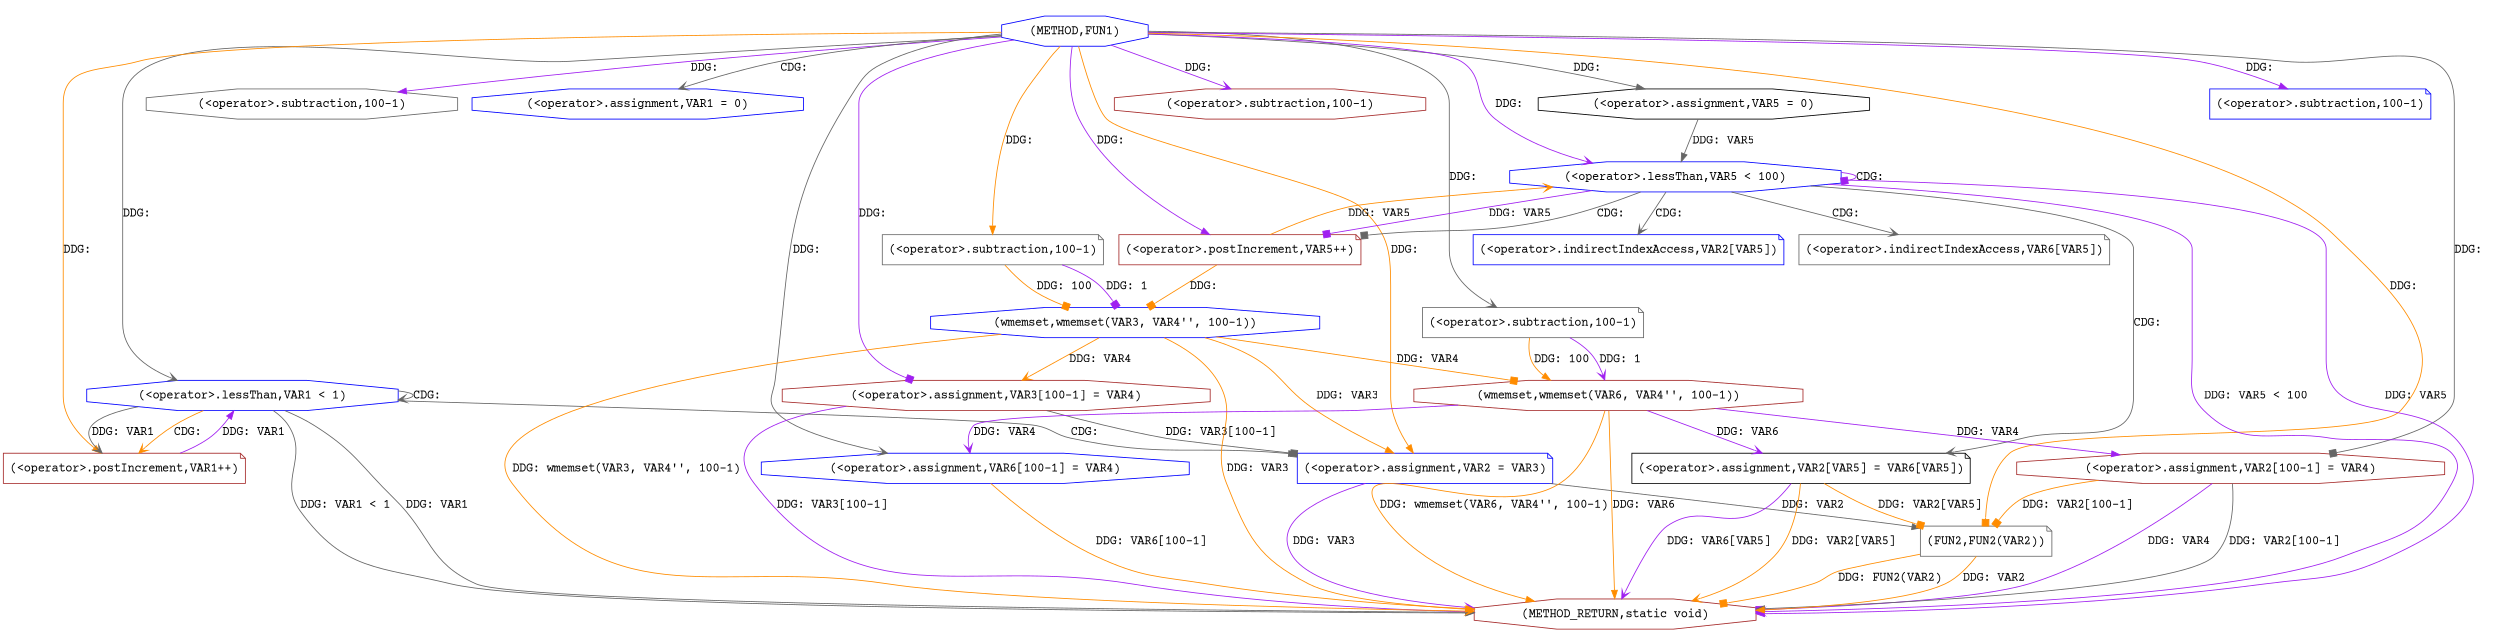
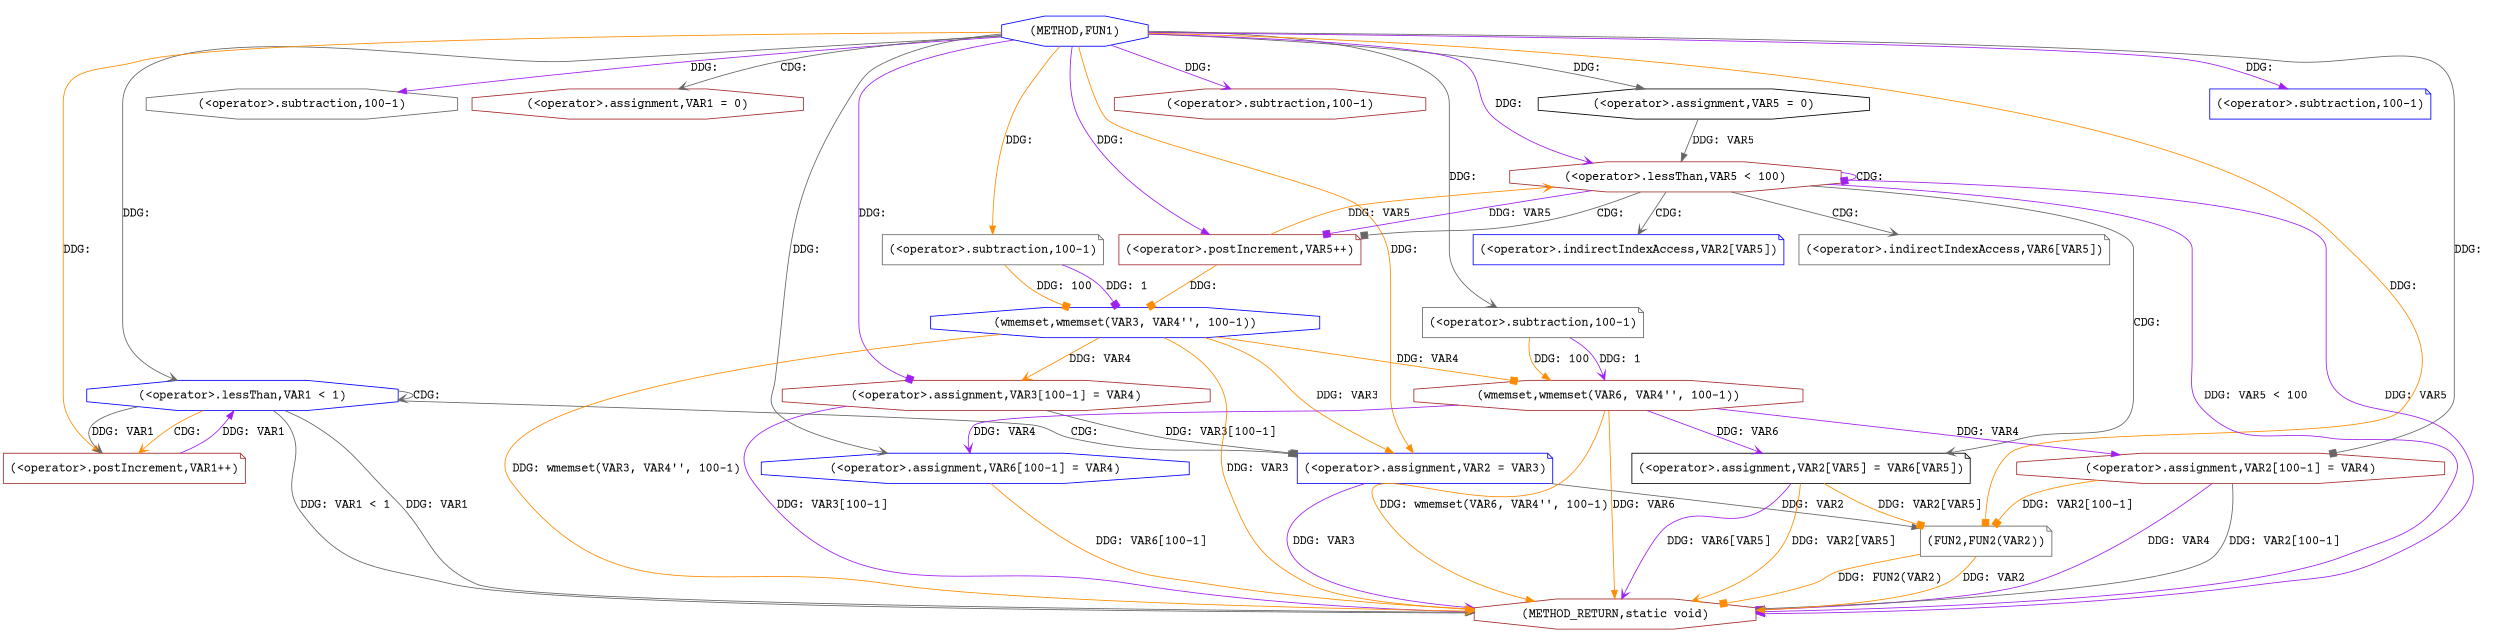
  digraph {
    fontname="Courier Prime"
    node [color=blue fontname="Courier Prime" shape=octagon]
    edge [arrowhead=normal color=darkorange fontname="Courier Prime"]
    n1 [label="(METHOD,FUN1)"]
    n2 [color=gray40 label="(<operator>.subtraction,100-1)" shape=note]
    n3 [color=brown label="(<operator>.assignment,VAR3[100-1] = VAR4)"]
    n4 [color=gray40 label="(<operator>.subtraction,100-1)"]
-   n5 [label="(<operator>.assignment,VAR1 = 0)"]
+   n5 [color=brown label="(<operator>.assignment,VAR1 = 0)"]
    n6 [label="(<operator>.lessThan,VAR1 < 1)"]
    n7 [color=brown label="(<operator>.postIncrement,VAR1++)" shape=note]
    n8 [label="(<operator>.assignment,VAR2 = VAR3)" shape=note]
    n9 [color=gray40 label="(<operator>.subtraction,100-1)" shape=note]
    n10 [label="(<operator>.assignment,VAR6[100-1] = VAR4)"]
    n11 [color=brown label="(<operator>.subtraction,100-1)"]
    n12 [color=black label="(<operator>.assignment,VAR5 = 0)"]
-   n13 [label="(<operator>.lessThan,VAR5 < 100)"]
+   n13 [color=brown label="(<operator>.lessThan,VAR5 < 100)"]
    n14 [color=brown label="(<operator>.postIncrement,VAR5++)" shape=note]
    n15 [color=brown label="(<operator>.assignment,VAR2[100-1] = VAR4)"]
    n16 [label="(<operator>.subtraction,100-1)" shape=note]
    n17 [color=gray40 label="(FUN2,FUN2(VAR2))" shape=note]
    n18 [label="(wmemset,wmemset(VAR3, VAR4'', 100-1))"]
    n19 [color=brown label="(wmemset,wmemset(VAR6, VAR4'', 100-1))"]
    n20 [color=brown label="(METHOD_RETURN,static void)"]
    n21 [color=black label="(<operator>.assignment,VAR2[VAR5] = VAR6[VAR5])" shape=note]
    n22 [label="(<operator>.indirectIndexAccess,VAR2[VAR5])" shape=note]
    n23 [color=gray40 label="(<operator>.indirectIndexAccess,VAR6[VAR5])" shape=note]
    n1 -> n2 [label="DDG: "]
    n1 -> n3 [arrowhead=box color=purple label="DDG: "]
    n1 -> n4 [color=purple label="DDG: "]
    n1 -> n5 [arrowhead=vee color=gray40 label="CDG: "]
    n1 -> n6 [arrowhead=vee color=gray40 label="DDG: "]
    n1 -> n7 [label="DDG: "]
    n1 -> n8 [label="DDG: "]
    n1 -> n9 [arrowhead=vee color=gray40 label="DDG: "]
    n1 -> n10 [arrowhead=vee color=gray40 label="DDG: "]
    n1 -> n11 [arrowhead=vee color=purple label="DDG: "]
    n1 -> n12 [color=gray40 label="DDG: "]
    n1 -> n13 [arrowhead=vee color=purple label="DDG: "]
    n1 -> n14 [color=purple label="DDG: "]
    n1 -> n15 [arrowhead=box color=gray40 label="DDG: "]
    n1 -> n16 [color=purple label="DDG: "]
    n1 -> n17 [arrowhead=box label="DDG: "]
    n2 -> n18 [arrowhead=box label="DDG: 100"]
    n2 -> n18 [arrowhead=box color=purple label="DDG: 1"]
    n3 -> n8 [arrowhead=box color=gray40 label="DDG: VAR3[100-1]"]
    n3 -> n20 [color=purple label="DDG: VAR3[100-1]"]
    n6 -> n6 [arrowhead=vee color=gray40 label="CDG: "]
    n6 -> n7 [arrowhead=vee color=gray40 label="DDG: VAR1"]
    n6 -> n7 [arrowhead=vee label="CDG: "]
    n6 -> n8 [color=gray40 label="CDG: "]
    n6 -> n20 [color=gray40 label="DDG: VAR1"]
    n6 -> n20 [color=gray40 label="DDG: VAR1 < 1"]
    n7 -> n6 [color=purple label="DDG: VAR1"]
    n8 -> n17 [color=gray40 label="DDG: VAR2"]
    n8 -> n20 [arrowhead=vee color=purple label="DDG: VAR3"]
    n9 -> n19 [label="DDG: 100"]
    n9 -> n19 [arrowhead=vee color=purple label="DDG: 1"]
    n10 -> n20 [label="DDG: VAR6[100-1]"]
    n12 -> n13 [color=gray40 label="DDG: VAR5"]
    n13 -> n13 [arrowhead=box color=purple label="CDG: "]
    n13 -> n14 [arrowhead=box color=purple label="DDG: VAR5"]
    n13 -> n14 [arrowhead=box color=gray40 label="CDG: "]
    n13 -> n20 [arrowhead=vee color=purple label="DDG: VAR5 < 100"]
    n13 -> n20 [color=purple label="DDG: VAR5"]
    n13 -> n21 [arrowhead=vee color=gray40 label="CDG: "]
    n13 -> n22 [arrowhead=vee color=gray40 label="CDG: "]
    n13 -> n23 [arrowhead=vee color=gray40 label="CDG: "]
    n14 -> n13 [arrowhead=vee label="DDG: VAR5"]
    n14 -> n18 [arrowhead=box label="DDG: "]
    n15 -> n17 [arrowhead=box label="DDG: VAR2[100-1]"]
    n15 -> n20 [arrowhead=box color=purple label="DDG: VAR4"]
    n15 -> n20 [color=gray40 label="DDG: VAR2[100-1]"]
    n17 -> n20 [label="DDG: VAR2"]
    n17 -> n20 [arrowhead=box label="DDG: FUN2(VAR2)"]
    n18 -> n3 [arrowhead=vee label="DDG: VAR4"]
    n18 -> n8 [label="DDG: VAR3"]
    n18 -> n19 [arrowhead=box label="DDG: VAR4"]
    n18 -> n20 [arrowhead=vee label="DDG: wmemset(VAR3, VAR4'', 100-1)"]
    n18 -> n20 [label="DDG: VAR3"]
    n19 -> n10 [arrowhead=vee color=purple label="DDG: VAR4"]
    n19 -> n15 [color=purple label="DDG: VAR4"]
    n19 -> n20 [label="DDG: VAR6"]
    n19 -> n20 [label="DDG: wmemset(VAR6, VAR4'', 100-1)"]
    n19 -> n21 [arrowhead=vee color=purple label="DDG: VAR6"]
    n21 -> n17 [arrowhead=box label="DDG: VAR2[VAR5]"]
    n21 -> n20 [arrowhead=vee label="DDG: VAR2[VAR5]"]
    n21 -> n20 [arrowhead=vee color=purple label="DDG: VAR6[VAR5]"]
  }
